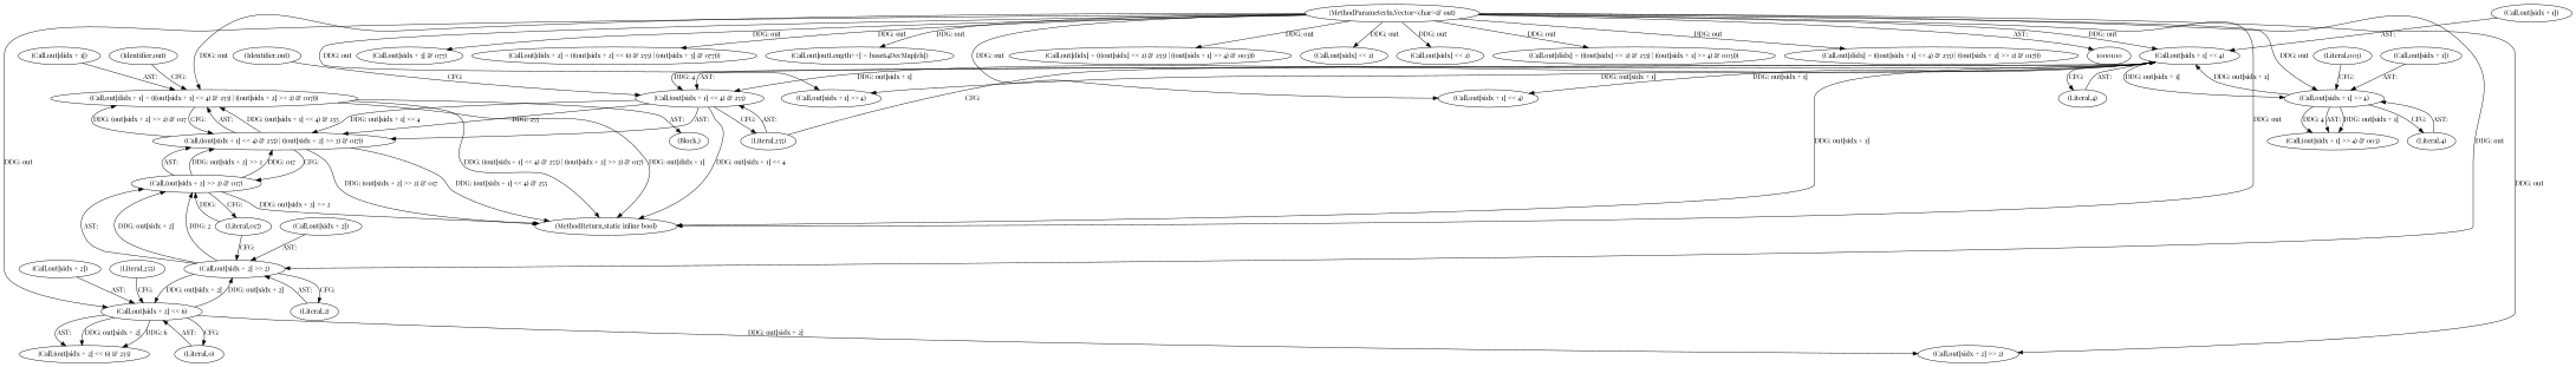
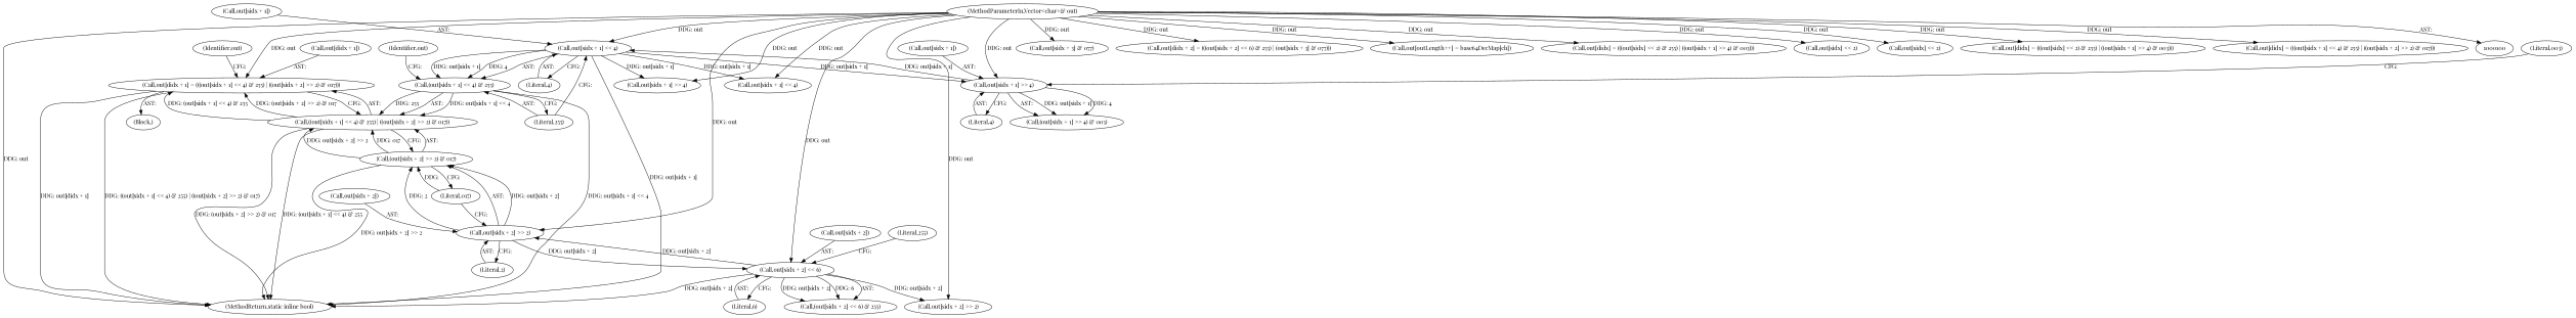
  digraph {
    fontname="Playfair Display"
    node [fontname="Playfair Display"]
    edge [fontname="Playfair Display"]
    n1 [label="(Call,out[didx + 1] = (((out[sidx + 1] << 4) & 255) | ((out[sidx + 2] >> 2) & 017)))"]
    n2 [label="(Call,((out[sidx + 1] << 4) & 255) | ((out[sidx + 2] >> 2) & 017))"]
    n3 [label="(Block,)"]
    n4 [label="(MethodReturn,static inline bool)"]
    n5 [label="(Call,(out[sidx + 2] >> 2) & 017)"]
    n6 [label="(Literal,017)"]
    n7 [label="(Call,(out[sidx + 1] << 4) & 255)"]
    n8 [label="(Literal,255)"]
    n9 [label="(Call,out[sidx + 1] << 4)"]
    n10 [label="(Call,out[sidx + 1] >> 4)"]
    n11 [label="(Literal,4)"]
    n12 [label="(Call,out[sidx + 1] >> 4)"]
    n13 [label="(Call,out[sidx + 1] << 4)"]
    n14 [label="(Call,(out[sidx + 1] >> 4) & 003)"]
    n15 [label="(Literal,4)"]
    n16 [label="(MethodParameterIn,Vector<char>& out)"]
    n17 [label="(Call,out[sidx + 2] >> 2)"]
    n18 [label="(Call,out[sidx + 2] << 6)"]
    n19 [label="(Call,out[sidx + 3] & 077)"]
    n20 [label="(Call,out[didx + 2] = (((out[sidx + 2] << 6) & 255) | (out[sidx + 3] & 077)))"]
    n21 [label="(Call,out[outLength++] = base64DecMap[ch])"]
    n22 [label="(Call,out[didx] = (((out[sidx] << 2) & 255) | ((out[sidx + 1] >> 4) & 003)))"]
    n23 [label="(Call,out[sidx] << 2)"]
    n24 [label="(Call,out[sidx] << 2)"]
    n25 [label="(Call,out[didx] = (((out[sidx] << 2) & 255) | ((out[sidx + 1] >> 4) & 003)))"]
    n26 [label="(Call,out[sidx + 2] >> 2)"]
    n27 [label="(Call,out[didx] = (((out[sidx + 1] << 4) & 255) | ((out[sidx + 2] >> 2) & 017)))"]
    1000100
    n29 [label="(Literal,2)"]
    n30 [label="(Call,(out[sidx + 2] << 6) & 255)"]
-   n31 [label="(Literal,0)"]
+   n31 [label="(Literal,6)"]
    n32 [label="(Call,out[didx + 1])"]
    n33 [label="(Literal,003)"]
    n34 [label="(Identifier,out)"]
    n35 [label="(Call,out[sidx + 2])"]
    n36 [label="(Call,out[sidx + 1])"]
    n37 [label="(Call,out[sidx + 2])"]
    n38 [label="(Call,out[sidx + 1])"]
    n39 [label="(Identifier,out)"]
    n40 [label="(Literal,255)"]
    n1 -> n2 [label="CFG: "]
    n1 -> n3 [label="AST: "]
    n1 -> n4 [label="DDG: out[didx + 1]"]
    n1 -> n4 [label="DDG: ((out[sidx + 1] << 4) & 255) | ((out[sidx + 2] >> 2) & 017)"]
    n2 -> n1 [label="AST: "]
    n2 -> n1 [label="DDG: (out[sidx + 1] << 4) & 255"]
    n2 -> n1 [label="DDG: (out[sidx + 2] >> 2) & 017"]
    n2 -> n4 [label="DDG: (out[sidx + 2] >> 2) & 017"]
    n2 -> n4 [label="DDG: (out[sidx + 1] << 4) & 255"]
    n2 -> n5 [label="CFG: "]
    n5 -> n2 [label="AST: "]
    n5 -> n2 [label="DDG: out[sidx + 2] >> 2"]
    n5 -> n2 [label="DDG: 017"]
    n5 -> n4 [label="DDG: out[sidx + 2] >> 2"]
    n5 -> n6 [label="CFG: "]
    n6 -> n5 [label="DDG: "]
    n6 -> n17 [label="CFG: "]
    n7 -> n2 [label="AST: "]
    n7 -> n2 [label="DDG: out[sidx + 1] << 4"]
    n7 -> n2 [label="DDG: 255"]
    n7 -> n4 [label="DDG: out[sidx + 1] << 4"]
    n7 -> n8 [label="CFG: "]
    n8 -> n7 [label="AST: "]
    n8 -> n9 [label="CFG: "]
    n9 -> n4 [label="DDG: out[sidx + 1]"]
    n9 -> n7 [label="AST: "]
    n9 -> n7 [label="DDG: out[sidx + 1]"]
    n9 -> n7 [label="DDG: 4"]
    n9 -> n10 [label="DDG: out[sidx + 1]"]
    n9 -> n11 [label="CFG: "]
    n9 -> n12 [label="DDG: out[sidx + 1]"]
    n9 -> n13 [label="DDG: out[sidx + 1]"]
    n10 -> n9 [label="DDG: out[sidx + 1]"]
    n10 -> n14 [label="AST: "]
    n10 -> n14 [label="DDG: out[sidx + 1]"]
    n10 -> n14 [label="DDG: 4"]
    n10 -> n15 [label="CFG: "]
    n11 -> n9 [label="AST: "]
    n15 -> n10 [label="AST: "]
    n16 -> n1 [label="DDG: out"]
    n16 -> n4 [label="DDG: out"]
    n16 -> n9 [label="DDG: out"]
    n16 -> n10 [label="DDG: out"]
    n16 -> n12 [label="DDG: out"]
    n16 -> n13 [label="DDG: out"]
    n16 -> n17 [label="DDG: out"]
    n16 -> n18 [label="DDG: out"]
    n16 -> n19 [label="DDG: out"]
    n16 -> n20 [label="DDG: out"]
    n16 -> n21 [label="DDG: out"]
    n16 -> n22 [label="DDG: out"]
    n16 -> n23 [label="DDG: out"]
    n16 -> n24 [label="DDG: out"]
    n16 -> n25 [label="DDG: out"]
    n16 -> n26 [label="DDG: out"]
    n16 -> n27 [label="DDG: out"]
    n16 -> 1000100 [label="AST: "]
    n17 -> n5 [label="AST: "]
    n17 -> n5 [label="DDG: out[sidx + 2]"]
    n17 -> n5 [label="DDG: 2"]
    n17 -> n18 [label="DDG: out[sidx + 2]"]
    n17 -> n29 [label="CFG: "]
+   n18 -> n4 [label="DDG: out[sidx + 2]"]
    n18 -> n17 [label="DDG: out[sidx + 2]"]
    n18 -> n26 [label="DDG: out[sidx + 2]"]
    n18 -> n30 [label="AST: "]
    n18 -> n30 [label="DDG: out[sidx + 2]"]
    n18 -> n30 [label="DDG: 6"]
    n18 -> n31 [label="CFG: "]
    n29 -> n17 [label="AST: "]
    n31 -> n18 [label="AST: "]
    n32 -> n1 [label="AST: "]
    n33 -> n10 [label="CFG: "]
    n34 -> n7 [label="CFG: "]
    n35 -> n17 [label="AST: "]
    n36 -> n9 [label="AST: "]
    n37 -> n18 [label="AST: "]
    n38 -> n10 [label="AST: "]
    n39 -> n1 [label="CFG: "]
    n40 -> n18 [label="CFG: "]
  }
